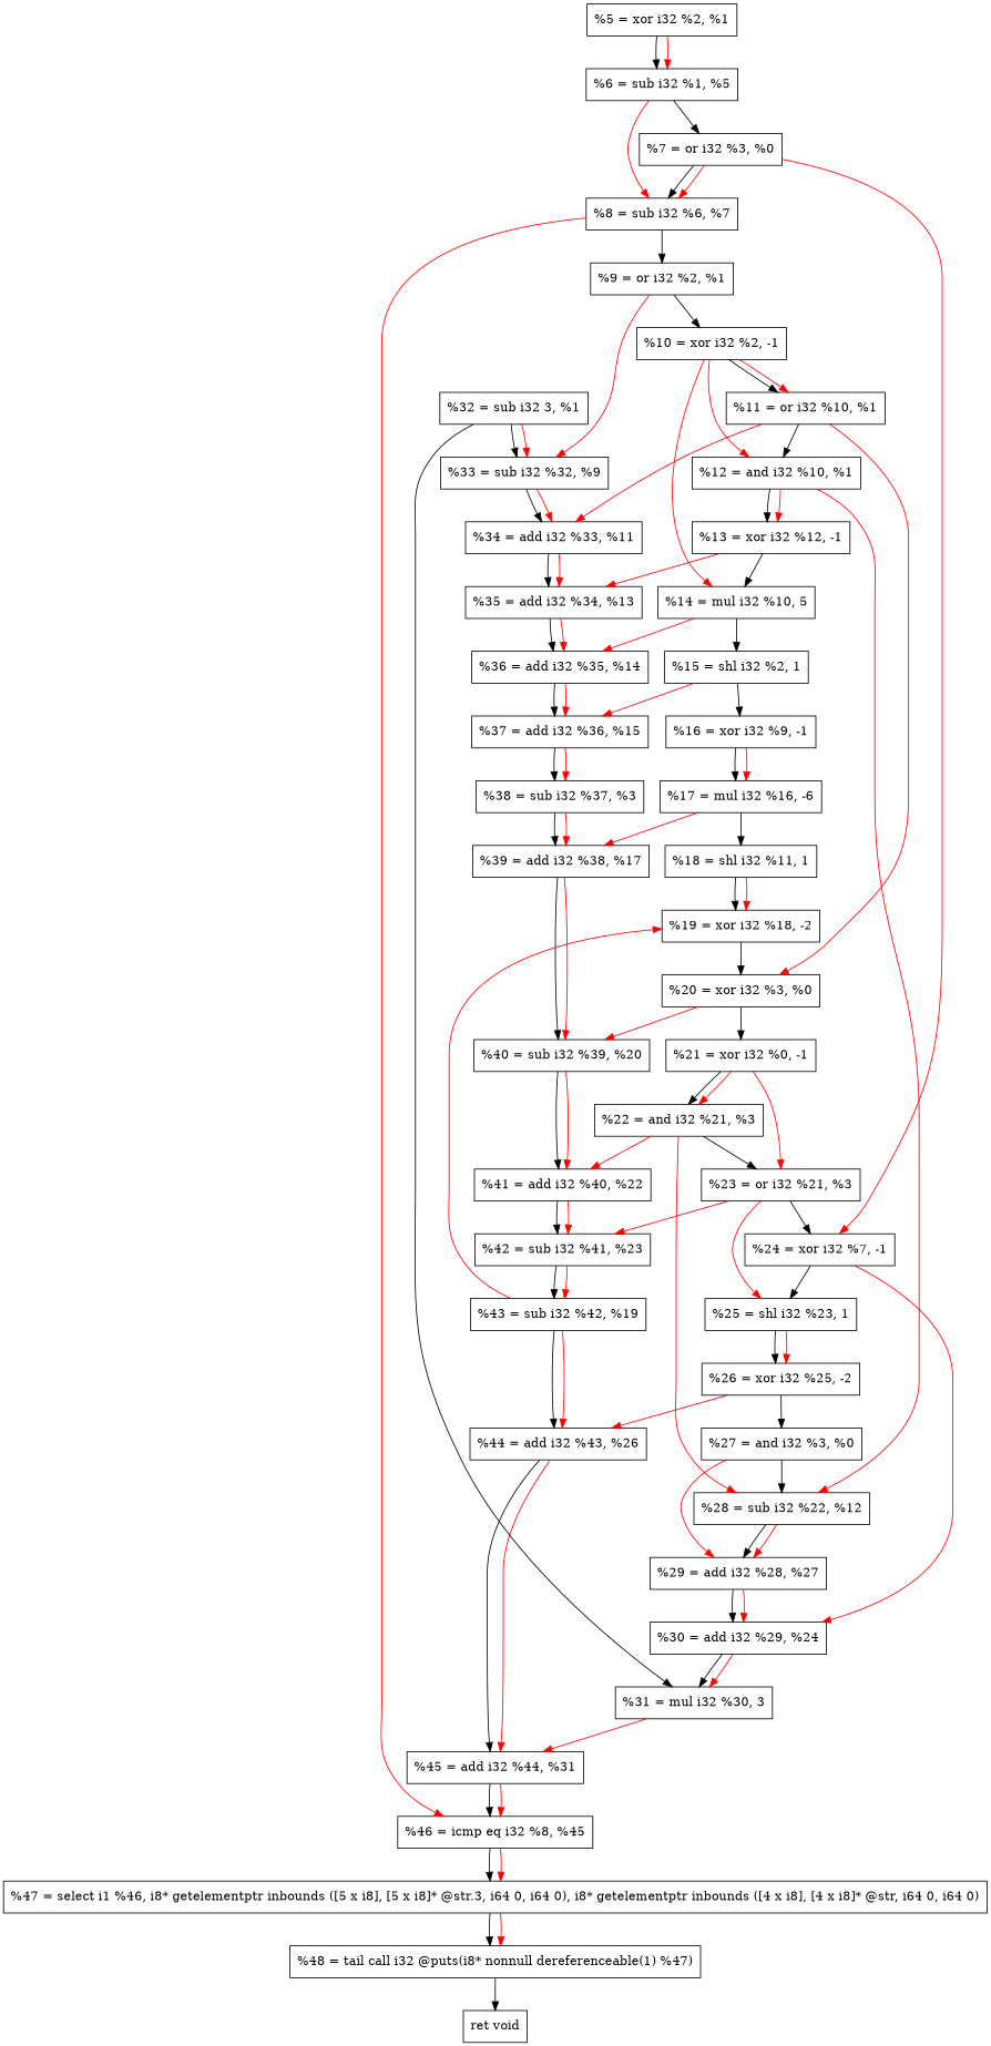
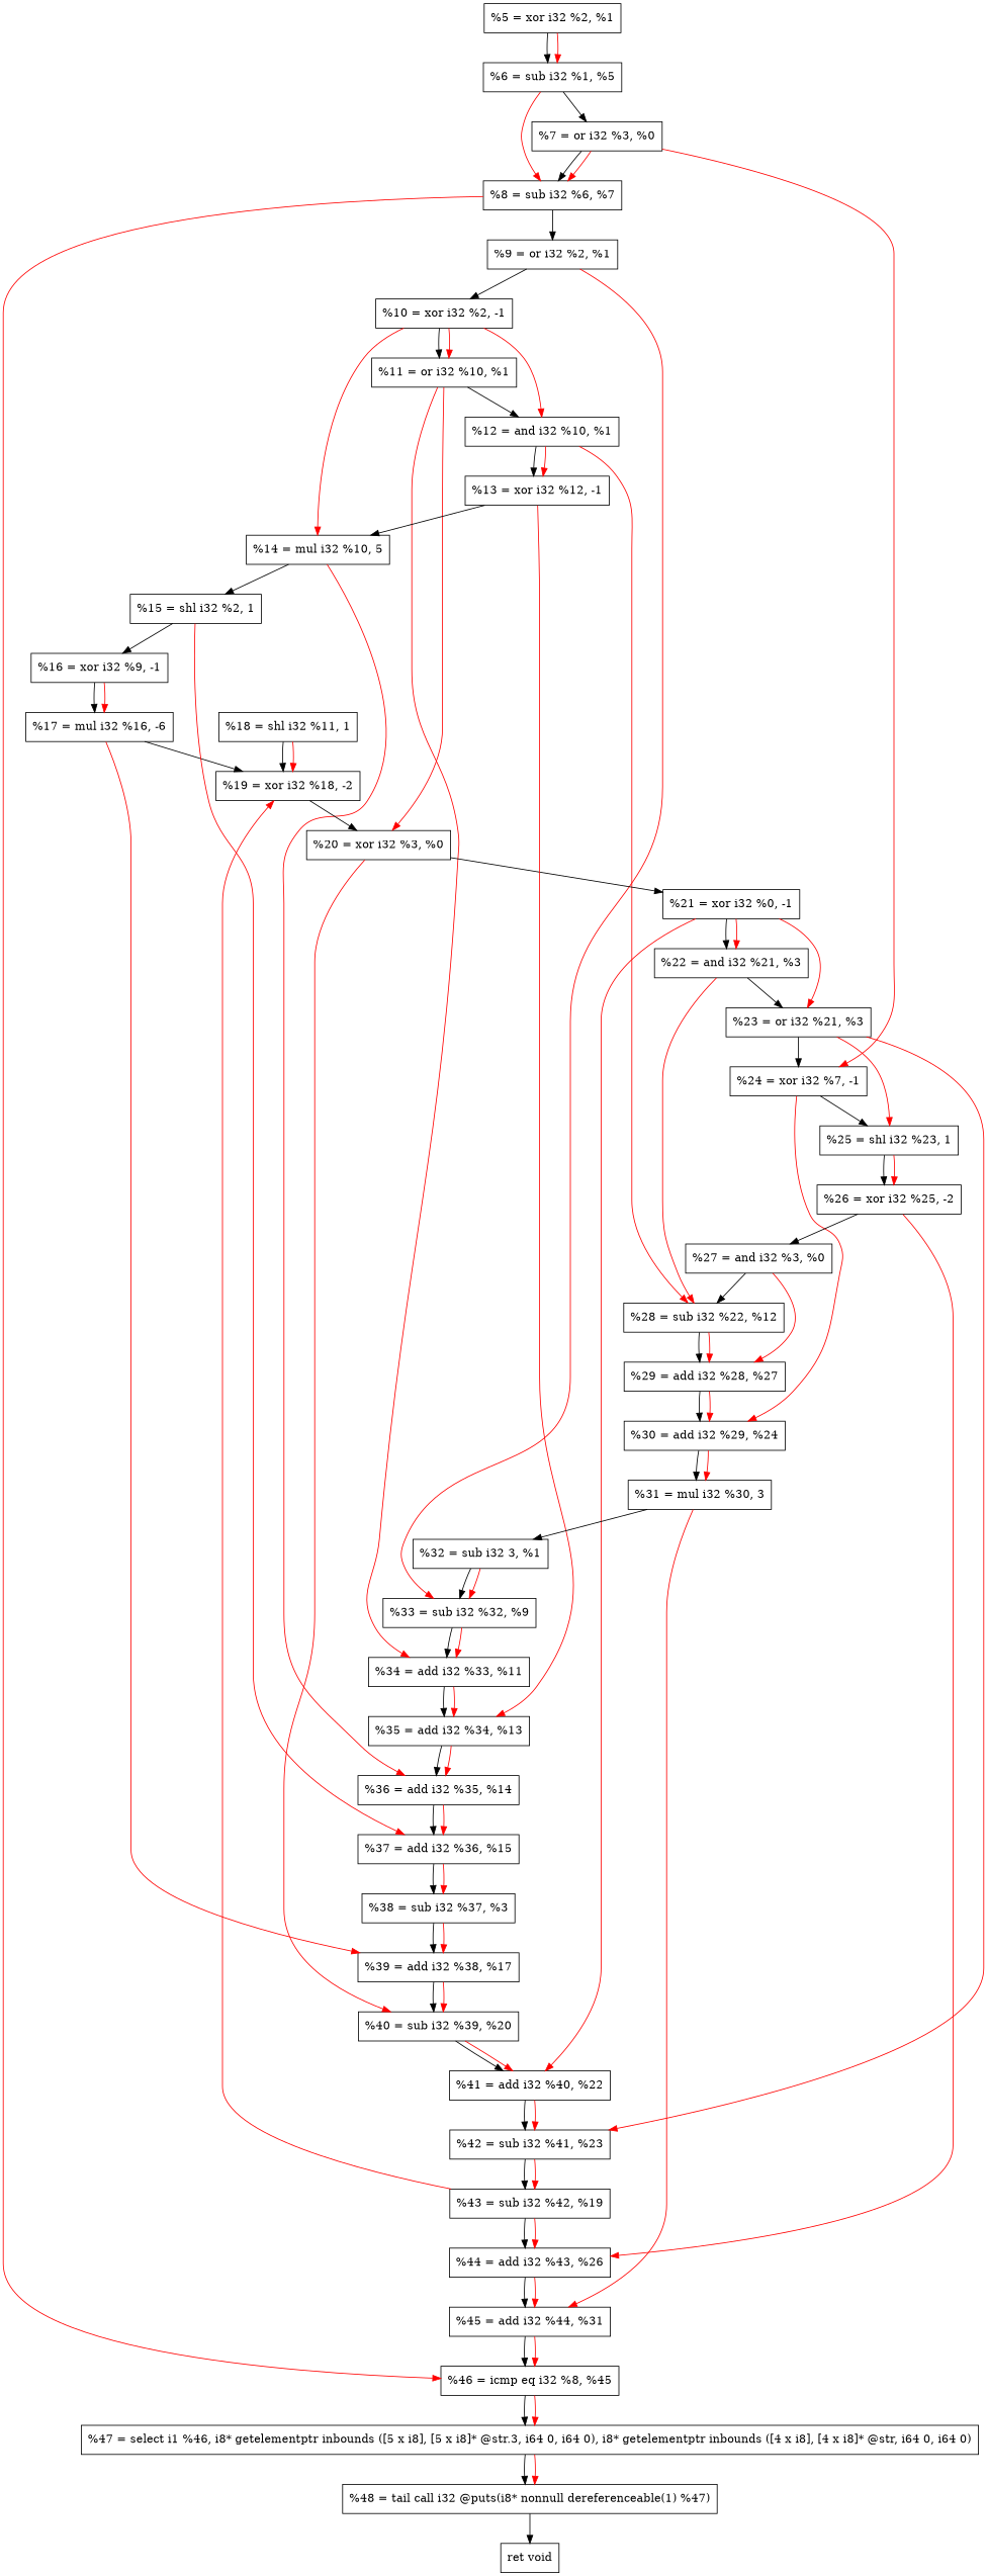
  digraph {
    node [shape=record]
    edge [color=red]
    n1 [label="  %5 = xor i32 %2, %1"]
    n2 [label="  %6 = sub i32 %1, %5"]
    n3 [label="  %7 = or i32 %3, %0"]
    n4 [label="  %8 = sub i32 %6, %7"]
    n5 [label="  %24 = xor i32 %7, -1"]
    n6 [label="  %9 = or i32 %2, %1"]
    n7 [label="  %46 = icmp eq i32 %8, %45"]
    n8 [label="  %25 = shl i32 %23, 1"]
    n9 [label="  %30 = add i32 %29, %24"]
    n10 [label="  %10 = xor i32 %2, -1"]
    n11 [label="  %33 = sub i32 %32, %9"]
    n12 [label="  %47 = select i1 %46, i8* getelementptr inbounds ([5 x i8], [5 x i8]* @str.3, i64 0, i64 0), i8* getelementptr inbounds ([4 x i8], [4 x i8]* @str, i64 0, i64 0)"]
    n13 [label="  %11 = or i32 %10, %1"]
    n14 [label="  %12 = and i32 %10, %1"]
    n15 [label="  %14 = mul i32 %10, 5"]
    n16 [label="  %16 = xor i32 %9, -1"]
    n17 [label="  %17 = mul i32 %16, -6"]
    n18 [label="  %34 = add i32 %33, %11"]
    n19 [label="  %20 = xor i32 %3, %0"]
    n20 [label="  %13 = xor i32 %12, -1"]
    n21 [label="  %28 = sub i32 %22, %12"]
    n22 [label="  %15 = shl i32 %2, 1"]
    n23 [label="  %36 = add i32 %35, %14"]
    n24 [label="  %18 = shl i32 %11, 1"]
    n25 [label="  %19 = xor i32 %18, -2"]
    n26 [label="  %35 = add i32 %34, %13"]
    n27 [label="  %29 = add i32 %28, %27"]
    n28 [label="  %37 = add i32 %36, %15"]
    n29 [label="  %38 = sub i32 %37, %3"]
    n30 [label="  %39 = add i32 %38, %17"]
    n31 [label="  %40 = sub i32 %39, %20"]
    n32 [label="  %21 = xor i32 %0, -1"]
    n33 [label="  %43 = sub i32 %42, %19"]
    n34 [label="  %44 = add i32 %43, %26"]
    n35 [label="  %22 = and i32 %21, %3"]
    n36 [label="  %23 = or i32 %21, %3"]
    n37 [label="  %41 = add i32 %40, %22"]
    n38 [label="  %42 = sub i32 %41, %23"]
    n39 [label="  %26 = xor i32 %25, -2"]
    n40 [label="  %31 = mul i32 %30, 3"]
    n41 [label="  %27 = and i32 %3, %0"]
    n42 [label="  %45 = add i32 %44, %31"]
    n43 [label="  %32 = sub i32 3, %1"]
    n44 [label="  %48 = tail call i32 @puts(i8* nonnull dereferenceable(1) %47)"]
    n45 [label="  ret void"]
    n1 -> n2 [color=""]
    n1 -> n2
    n2 -> n3 [color=""]
    n2 -> n4
    n3 -> n4 [color=""]
    n3 -> n4
    n3 -> n5
    n4 -> n6 [color=""]
    n4 -> n7
    n5 -> n8 [color=""]
    n5 -> n9
    n6 -> n10 [color=""]
    n6 -> n11
    n7 -> n12 [color=""]
    n7 -> n12
    n8 -> n39 [color=""]
    n8 -> n39
    n9 -> n40 [color=""]
    n9 -> n40
    n10 -> n13 [color=""]
    n10 -> n13
    n10 -> n14
    n10 -> n15
    n11 -> n18 [color=""]
    n11 -> n18
    n12 -> n44 [color=""]
    n12 -> n44
    n13 -> n14 [color=""]
    n13 -> n18
    n13 -> n19
    n14 -> n20 [color=""]
    n14 -> n20
    n14 -> n21
    n15 -> n22 [color=""]
    n15 -> n23
    n16 -> n17 [color=""]
    n16 -> n17
-   n17 -> n24 [color=""]
+   n17 -> n25 [color=""]
    n17 -> n30
    n18 -> n26 [color=""]
    n18 -> n26
    n19 -> n31
    n19 -> n32 [color=""]
    n20 -> n15 [color=""]
    n20 -> n26
    n21 -> n27 [color=""]
    n21 -> n27
    n22 -> n16 [color=""]
    n22 -> n28
    n23 -> n28 [color=""]
    n23 -> n28
    n24 -> n25 [color=""]
    n24 -> n25
    n25 -> n19 [color=""]
    n26 -> n23 [color=""]
    n26 -> n23
    n27 -> n9 [color=""]
    n27 -> n9
    n28 -> n29 [color=""]
    n28 -> n29
    n29 -> n30 [color=""]
    n29 -> n30
    n30 -> n31 [color=""]
    n30 -> n31
    n31 -> n37 [color=""]
    n31 -> n37
    n32 -> n35 [color=""]
    n32 -> n35
    n32 -> n36
    n33 -> n25
    n33 -> n34 [color=""]
    n33 -> n34
    n34 -> n42 [color=""]
    n34 -> n42
    n35 -> n21
    n35 -> n36 [color=""]
-   n35 -> n37
+   n32 -> n37
    n36 -> n5 [color=""]
    n36 -> n8
    n36 -> n38
    n37 -> n38 [color=""]
    n37 -> n38
    n38 -> n33 [color=""]
    n38 -> n33
    n39 -> n34
    n39 -> n41 [color=""]
    n40 -> n42
-   n43 -> n40 [color=""]
+   n40 -> n43 [color=""]
    n41 -> n21 [color=""]
    n41 -> n27
    n42 -> n7 [color=""]
    n42 -> n7
    n43 -> n11 [color=""]
    n43 -> n11
    n44 -> n45 [color=""]
  }
